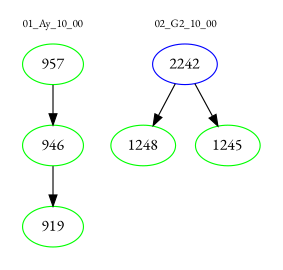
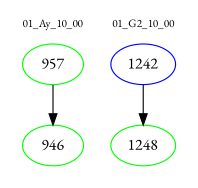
  digraph {
    fontname="EB Garamond"
    node [color=green fontname="EB Garamond"]
    edge [color=black fontname="EB Garamond"]
    n1 [label=946]
-   n2 [label=919]
    n3 [label=957]
-   n4 [color=blue label=2242]
+   n4 [color=blue label=1242]
    n5 [label=1248]
-   n6 [label=1245]
    subgraph cluster_1 {
      color=white
      fontsize=10
      label="01_Ay_10_00"
      n1
-     n2
      n3
    }
    subgraph cluster_2 {
      color=white
      fontsize=10
-     label="02_G2_10_00"
+     label="01_G2_10_00"
      n4
      n5
-     n6
    }
-   n1 -> n2
    n3 -> n1
    n4 -> n5
-   n4 -> n6
  }
